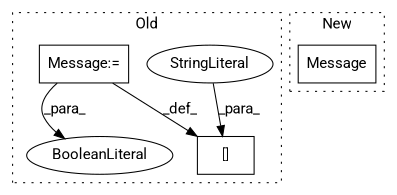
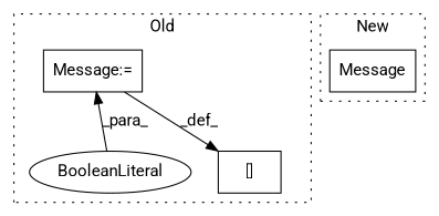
  digraph {
    fontname=Roboto
    node [fontname=Roboto shape=box]
    edge [fontname=Roboto]
    n1 [a=2 l="6,1" label="[]" s="2395,2415"]
-   n2 [a=45 l=14 label=StringLiteral s=2401 shape=ellipse]
    n3 [a=7 l=1 label="Message:=" s=2416]
    n4 [a=9 l=5 label=BooleanLiteral s=2417 shape=ellipse]
    n5 [a=32 l="8,1" label=Message s="2623,2716"]
    subgraph cluster_1 {
      label=Old
      style=dotted
      n1
-     n2
      n3
      n4
    }
    subgraph cluster_2 {
      label=New
      style=dotted
      n5
    }
-   n2 -> n1 [label=_para_]
    n3 -> n1 [label=_def_]
-   n3 -> n4 [label=_para_]
+   n4 -> n3 [label=_para_]
  }
